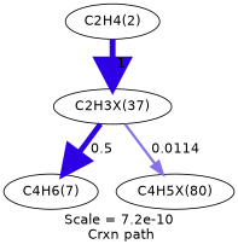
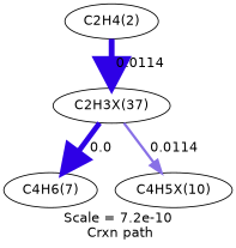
  digraph {
    fontname=Helvetica
    label="Scale = 7.2e-10\l Crxn path"
    node [fontname=Helvetica]
    edge [fontname=Helvetica]
    n1 [label="C2H4(2)"]
    n2 [label="C2H3X(37)"]
    n3 [label="C4H6(7)"]
-   n4 [label="C4H5X(80)"]
-   n1 -> n2 [arrowsize=3 color="0.7, 1.5, 0.9" label=" 1" style="setlinewidth(6)"]
-   n2 -> n3 [arrowsize=2.74 color="0.7, 1, 0.9" label=" 0.5" style="setlinewidth(5.48)"]
+   n4 [label="C4H5X(10)"]
+   n1 -> n2 [arrowsize=3 color="0.7, 1.5, 0.9" label=" 0.0114" style="setlinewidth(6)"]
+   n2 -> n3 [arrowsize=2.74 color="0.7, 1, 0.9" label=" 0.0" style="setlinewidth(5.48)"]
    n2 -> n4 [arrowsize=1.31 color="0.7, 0.511, 0.9" label=" 0.0114" style="setlinewidth(2.63)"]
  }
